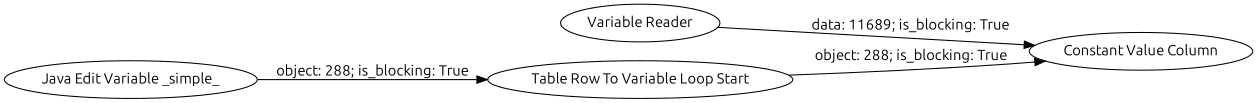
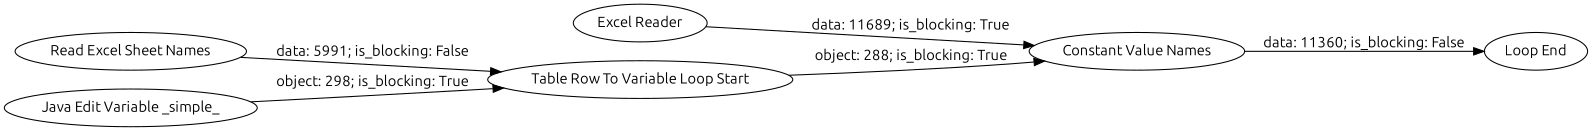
  digraph {
    fontname=Ubuntu
    rankdir=LR
    node [fontname=Ubuntu]
    edge [fontname=Ubuntu]
-   n1 [label="Variable Reader"]
-   n2 [label="Constant Value Column"]
+   n1 [label="Excel Reader"]
+   n2 [label="Constant Value Names"]
+   n3 [label="Loop End"]
    n4 [label="Table Row To Variable Loop Start"]
+   n5 [label="Read Excel Sheet Names"]
    n6 [label="Java Edit Variable _simple_"]
    n1 -> n2 [label="data: 11689; is_blocking: True"]
+   n2 -> n3 [label="data: 11360; is_blocking: False"]
    n4 -> n2 [label="object: 288; is_blocking: True"]
-   n6 -> n4 [label="object: 288; is_blocking: True"]
+   n5 -> n4 [label="data: 5991; is_blocking: False"]
+   n6 -> n4 [label="object: 298; is_blocking: True"]
  }
